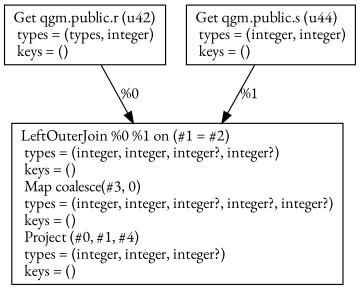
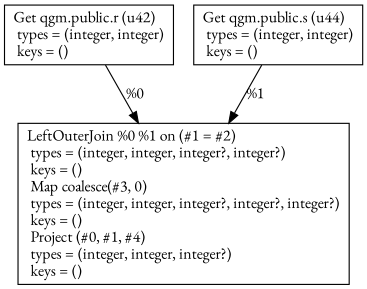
  digraph {
    fontname="EB Garamond"
    node [shape=record fontname="EB Garamond"]
    edge [fontname="EB Garamond"]
-   n1 [label=" Get qgm.public.r (u42)\l  types = (types, integer)\l  keys = ()\l"]
+   n1 [label=" Get qgm.public.r (u42)\l  types = (integer, integer)\l  keys = ()\l"]
    n2 [label=" LeftOuterJoin %0 %1 on (#1 = #2)\l  types = (integer, integer, integer?, integer?)\l  keys = ()\l Map coalesce(#3, 0)\l  types = (integer, integer, integer?, integer?, integer?)\l  keys = ()\l Project (#0, #1, #4)\l  types = (integer, integer, integer?)\l  keys = ()\l"]
    n3 [label=" Get qgm.public.s (u44)\l  types = (integer, integer)\l  keys = ()\l"]
    n1 -> n2 [label="%0\l"]
    n3 -> n2 [label="%1\l"]
  }
